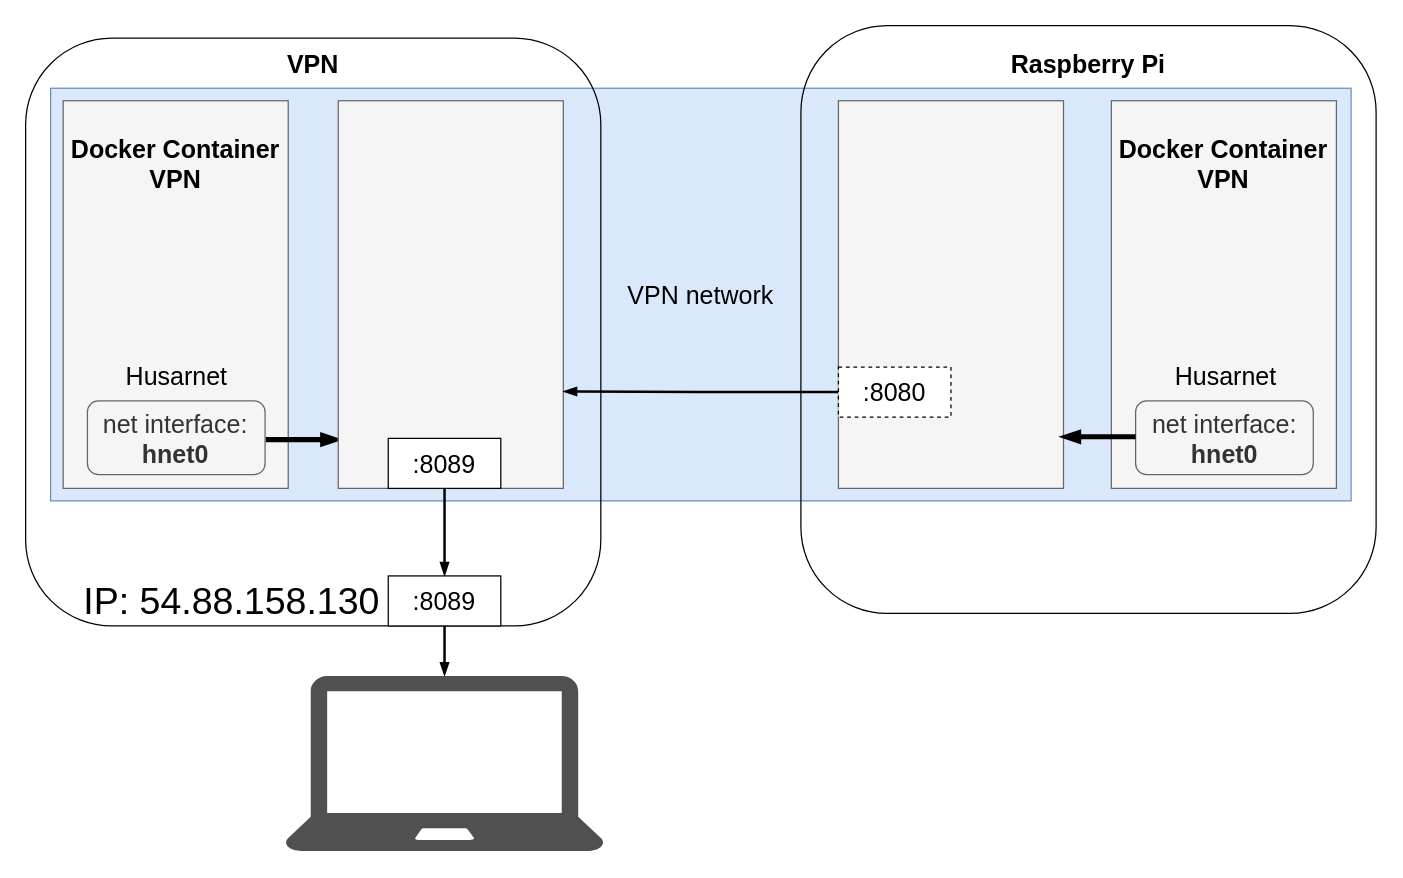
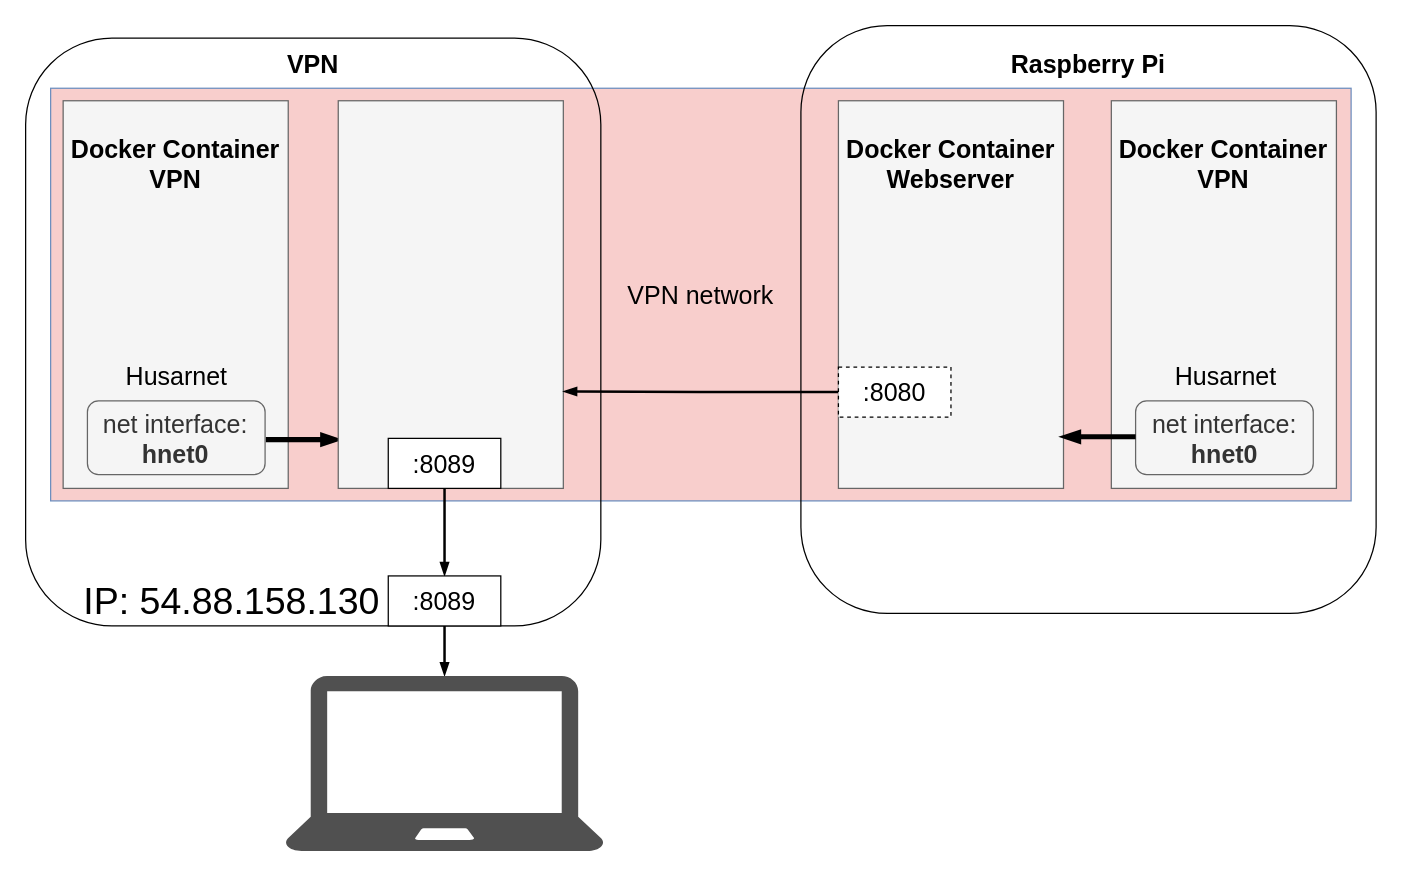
  <mxCell id="0" />
  <mxCell id="1" parent="0" />
- <mxCell id="2" value="VPN network" style="rounded=0;whiteSpace=wrap;html=1;fontSize=20;fillColor=#dae8fc;strokeColor=#6c8ebf;" vertex="1" parent="1"><mxGeometry x="40" y="70" width="1040" height="330" as="geometry" /></mxCell>
+ <mxCell id="2" value="VPN network" style="rounded=0;whiteSpace=wrap;html=1;fontSize=20;fillColor=#f8cecc;strokeColor=#6c8ebf;" vertex="1" parent="1"><mxGeometry x="40" y="70" width="1040" height="330" as="geometry" /></mxCell>
  <mxCell id="3" value="" style="rounded=1;whiteSpace=wrap;html=1;fillColor=none;" parent="1" vertex="1"><mxGeometry x="20" y="30" width="460" height="470" as="geometry" /></mxCell>
  <mxCell id="4" value="VPN" style="text;html=1;strokeColor=none;fillColor=none;align=center;verticalAlign=middle;whiteSpace=wrap;rounded=0;fontSize=20;fontStyle=1" parent="1" vertex="1"><mxGeometry x="180" y="40" width="140" height="20" as="geometry" /></mxCell>
  <mxCell id="5" value="" style="rounded=0;whiteSpace=wrap;html=1;fontSize=20;fontColor=#333333;align=left;fillColor=#f5f5f5;strokeColor=#666666;" parent="1" vertex="1"><mxGeometry x="50" y="80" width="180" height="310" as="geometry" /></mxCell>
  <mxCell id="6" value="" style="shape=image;verticalLabelPosition=bottom;labelBackgroundColor=#ffffff;verticalAlign=top;aspect=fixed;imageAspect=0;image=https://husarnet.com/img/husarnet_signet.svg;" parent="1" vertex="1"><mxGeometry x="84.79" y="162.5" width="111.31" height="127.5" as="geometry" /></mxCell>
  <mxCell id="7" value="&lt;div&gt;Husarnet&lt;/div&gt;" style="text;html=1;strokeColor=none;fillColor=none;align=center;verticalAlign=middle;whiteSpace=wrap;rounded=0;fontSize=20;" parent="1" vertex="1"><mxGeometry x="71.49" y="290" width="140" height="20" as="geometry" /></mxCell>
  <mxCell id="8" value="Docker Container VPN" style="text;html=1;strokeColor=none;fillColor=none;align=center;verticalAlign=middle;whiteSpace=wrap;rounded=0;fontSize=20;fontStyle=1" parent="1" vertex="1"><mxGeometry x="53.24" y="120" width="174.42" height="20" as="geometry" /></mxCell>
  <mxCell id="9" value="" style="endArrow=blockThin;html=1;strokeWidth=4;endFill=1;" parent="1" edge="1"><mxGeometry width="50" height="50" relative="1" as="geometry"><mxPoint x="212" y="351" as="sourcePoint" /><mxPoint x="272" y="351" as="targetPoint" /></mxGeometry></mxCell>
  <mxCell id="10" value="net interface: &lt;b&gt;hnet0&lt;/b&gt;" style="text;html=1;strokeColor=#666666;fillColor=#f5f5f5;align=center;verticalAlign=middle;whiteSpace=wrap;rounded=1;fontSize=20;fontColor=#333333;shadow=0;perimeterSpacing=14;" parent="1" vertex="1"><mxGeometry x="69.41" y="320" width="142.08" height="59" as="geometry" /></mxCell>
  <mxCell id="11" value="" style="rounded=0;whiteSpace=wrap;html=1;fontSize=20;fontColor=#333333;align=left;fillColor=#f5f5f5;strokeColor=#666666;" parent="1" vertex="1"><mxGeometry x="270" y="80" width="180" height="310" as="geometry" /></mxCell>
  <mxCell id="12" value="&lt;font style=&quot;font-size: 30px&quot;&gt;IP: 54.88.158.130&lt;/font&gt;" style="text;html=1;strokeColor=none;fillColor=none;align=center;verticalAlign=middle;whiteSpace=wrap;rounded=0;" vertex="1" parent="1"><mxGeometry x="50" y="470" width="270" height="20" as="geometry" /></mxCell>
  <mxCell id="13" value="" style="rounded=1;whiteSpace=wrap;html=1;fillColor=none;" vertex="1" parent="1"><mxGeometry x="640" y="20" width="460" height="470" as="geometry" /></mxCell>
  <mxCell id="14" value="Raspberry Pi" style="text;html=1;strokeColor=none;fillColor=none;align=center;verticalAlign=middle;whiteSpace=wrap;rounded=0;fontSize=20;fontStyle=1" vertex="1" parent="1"><mxGeometry x="800" y="40" width="140" height="20" as="geometry" /></mxCell>
  <mxCell id="15" value="" style="rounded=0;whiteSpace=wrap;html=1;fontSize=20;fontColor=#333333;align=left;fillColor=#f5f5f5;strokeColor=#666666;" vertex="1" parent="1"><mxGeometry x="888.25" y="80" width="180" height="310" as="geometry" /></mxCell>
  <mxCell id="16" value="" style="shape=image;verticalLabelPosition=bottom;labelBackgroundColor=#ffffff;verticalAlign=top;aspect=fixed;imageAspect=0;image=https://husarnet.com/img/husarnet_signet.svg;" vertex="1" parent="1"><mxGeometry x="923.04" y="162.5" width="111.31" height="127.5" as="geometry" /></mxCell>
  <mxCell id="17" value="&lt;div&gt;Husarnet&lt;/div&gt;" style="text;html=1;strokeColor=none;fillColor=none;align=center;verticalAlign=middle;whiteSpace=wrap;rounded=0;fontSize=20;" vertex="1" parent="1"><mxGeometry x="909.74" y="290" width="140" height="20" as="geometry" /></mxCell>
  <mxCell id="18" value="Docker Container VPN" style="text;html=1;strokeColor=none;fillColor=none;align=center;verticalAlign=middle;whiteSpace=wrap;rounded=0;fontSize=20;fontStyle=1" vertex="1" parent="1"><mxGeometry x="891.49" y="120" width="174.42" height="20" as="geometry" /></mxCell>
  <mxCell id="19" value="net interface: &lt;b&gt;hnet0&lt;/b&gt;" style="text;html=1;strokeColor=#666666;fillColor=#f5f5f5;align=center;verticalAlign=middle;whiteSpace=wrap;rounded=1;fontSize=20;fontColor=#333333;shadow=0;perimeterSpacing=14;" vertex="1" parent="1"><mxGeometry x="907.66" y="320" width="142.08" height="59" as="geometry" /></mxCell>
  <mxCell id="20" value="" style="rounded=0;whiteSpace=wrap;html=1;fontSize=20;fontColor=#333333;align=left;fillColor=#f5f5f5;strokeColor=#666666;" vertex="1" parent="1"><mxGeometry x="670" y="80" width="180" height="310" as="geometry" /></mxCell>
+ <mxCell id="21" value="Docker Container Webserver" style="text;html=1;strokeColor=none;fillColor=none;align=center;verticalAlign=middle;whiteSpace=wrap;rounded=0;fontSize=20;fontStyle=1" vertex="1" parent="1"><mxGeometry x="673.24" y="120" width="174.42" height="20" as="geometry" /></mxCell>
  <mxCell id="22" style="edgeStyle=orthogonalEdgeStyle;rounded=0;orthogonalLoop=1;jettySize=auto;html=1;entryX=1;entryY=0.75;entryDx=0;entryDy=0;fontSize=20;endArrow=blockThin;endFill=1;strokeWidth=2;" edge="1" parent="1" source="23" target="11"><mxGeometry relative="1" as="geometry" /></mxCell>
  <mxCell id="23" value=":8080" style="rounded=0;whiteSpace=wrap;html=1;fontSize=20;dashed=1;" vertex="1" parent="1"><mxGeometry x="670" y="293" width="90" height="40" as="geometry" /></mxCell>
  <mxCell id="24" value="" style="endArrow=blockThin;html=1;strokeWidth=4;endFill=1;" edge="1" parent="1"><mxGeometry width="50" height="50" relative="1" as="geometry"><mxPoint x="907.66" y="348.79" as="sourcePoint" /><mxPoint x="847.66" y="348.79" as="targetPoint" /></mxGeometry></mxCell>
  <mxCell id="25" style="edgeStyle=orthogonalEdgeStyle;rounded=0;orthogonalLoop=1;jettySize=auto;html=1;exitX=0.5;exitY=1;exitDx=0;exitDy=0;fontSize=20;endArrow=blockThin;endFill=1;strokeWidth=2;" edge="1" parent="1" source="26" target="28"><mxGeometry relative="1" as="geometry" /></mxCell>
  <mxCell id="26" value=":8089" style="rounded=0;whiteSpace=wrap;html=1;fontSize=20;" vertex="1" parent="1"><mxGeometry x="310" y="350" width="90" height="40" as="geometry" /></mxCell>
  <mxCell id="27" style="edgeStyle=orthogonalEdgeStyle;rounded=0;orthogonalLoop=1;jettySize=auto;html=1;exitX=0.5;exitY=1;exitDx=0;exitDy=0;fontSize=20;endArrow=blockThin;endFill=1;strokeWidth=2;" edge="1" parent="1" source="28" target="29"><mxGeometry relative="1" as="geometry" /></mxCell>
  <mxCell id="28" value=":8089" style="rounded=0;whiteSpace=wrap;html=1;fontSize=20;" vertex="1" parent="1"><mxGeometry x="310" y="460" width="90" height="40" as="geometry" /></mxCell>
  <mxCell id="29" value="" style="pointerEvents=1;shadow=0;dashed=0;html=1;strokeColor=none;fillColor=#505050;labelPosition=center;verticalLabelPosition=bottom;verticalAlign=top;outlineConnect=0;align=center;shape=mxgraph.office.devices.laptop;fontSize=20;" vertex="1" parent="1"><mxGeometry x="227.5" y="540" width="255" height="140" as="geometry" /></mxCell>
